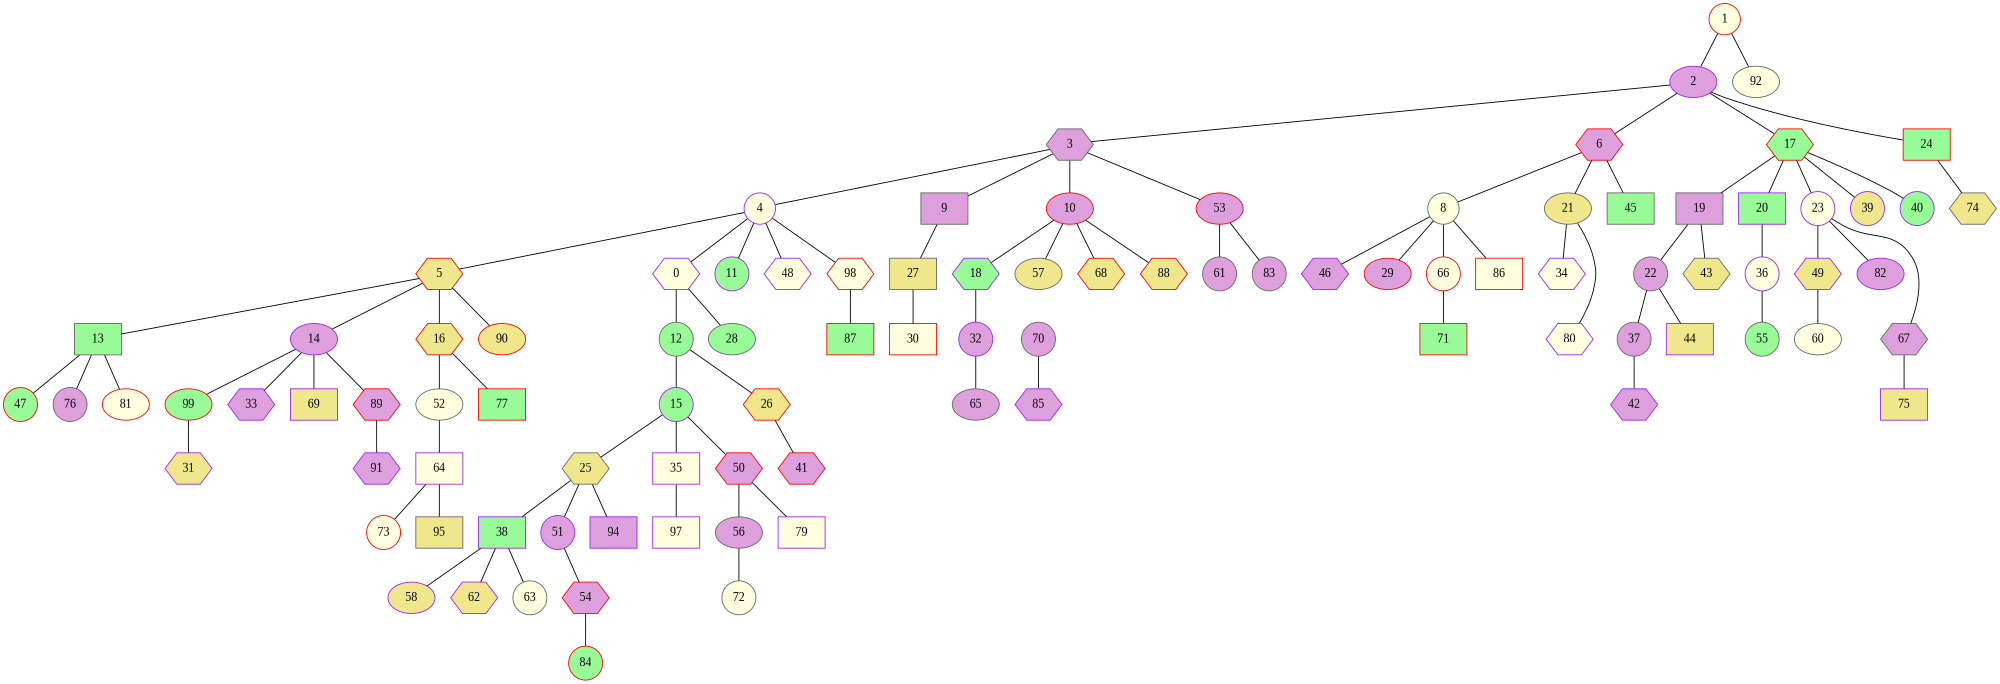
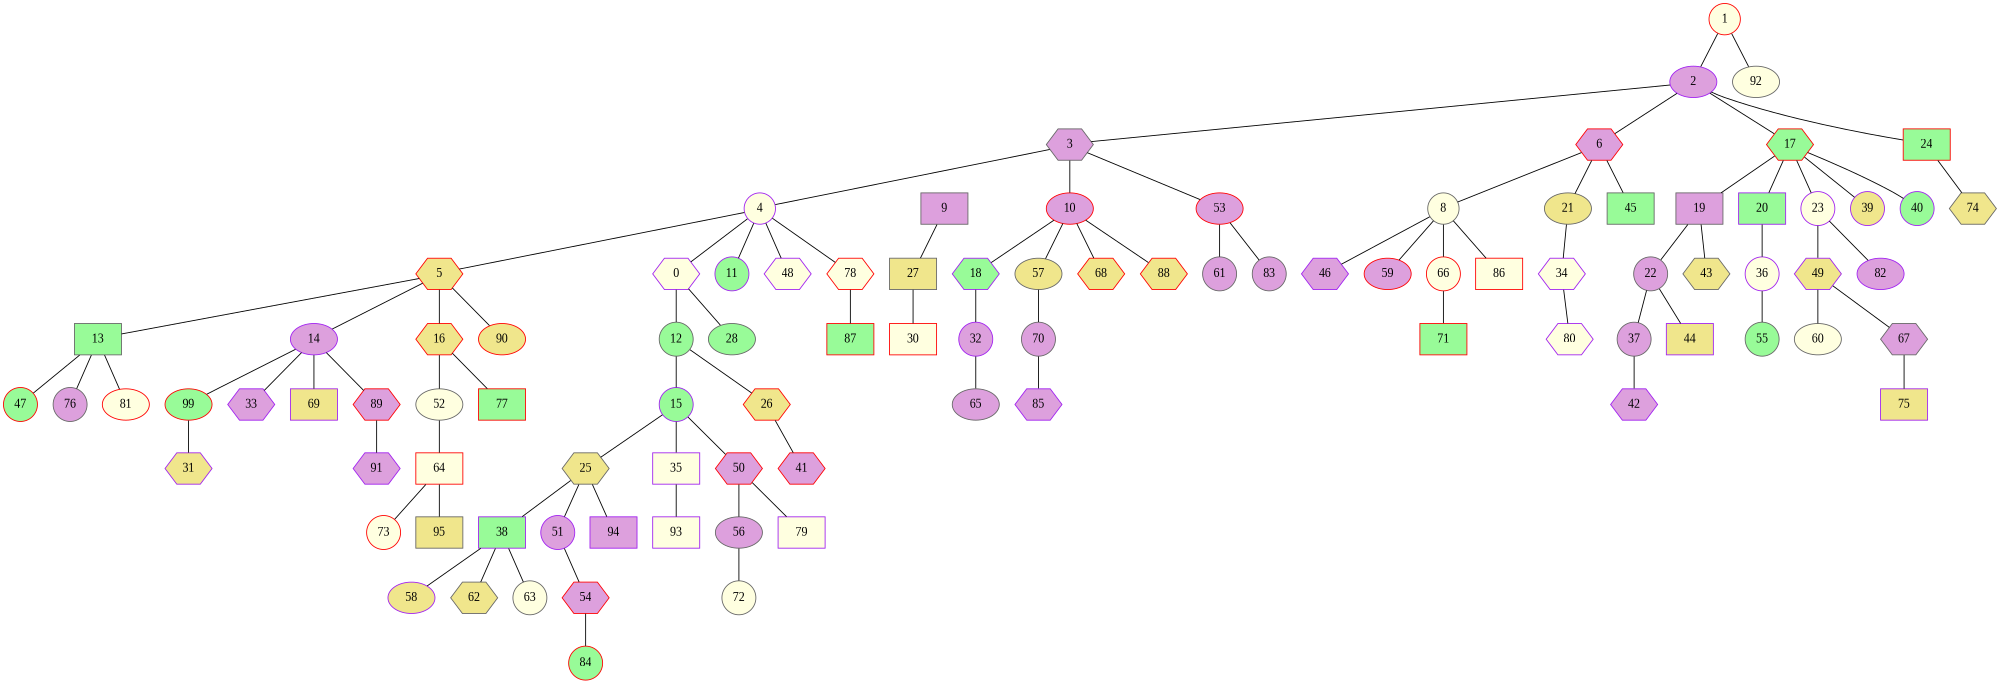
  graph {
    fontname="Liberation Serif"
    node [color=purple fillcolor=plum fontname="Liberation Serif" shape=hexagon style=filled]
    edge [fontname="Liberation Serif"]
    1 [color=red fillcolor=lightyellow shape=circle]
    2 [shape=ellipse]
    92 [color=gray40 fillcolor=lightyellow shape=ellipse]
    3 [color=gray40]
    6 [color=red]
    17 [color=red fillcolor=palegreen]
    24 [color=red fillcolor=palegreen shape=box]
    4 [fillcolor=lightyellow shape=circle]
    9 [color=gray40 shape=box]
    10 [color=red shape=ellipse]
    53 [color=red shape=ellipse]
    8 [color=gray40 fillcolor=lightyellow shape=circle]
    21 [color=gray40 fillcolor=khaki shape=ellipse]
    45 [color=gray40 fillcolor=palegreen shape=box]
    19 [color=gray40 shape=box]
    20 [fillcolor=palegreen shape=box]
    23 [fillcolor=lightyellow shape=circle]
    39 [fillcolor=khaki shape=circle]
    40 [fillcolor=palegreen shape=circle]
    74 [color=gray40 fillcolor=khaki]
    5 [color=red fillcolor=khaki]
    n22 [fillcolor=lightyellow label=0]
    11 [fillcolor=palegreen shape=circle]
    48 [fillcolor=lightyellow]
-   78 [color=red fillcolor=lightyellow label=98]
+   78 [color=red fillcolor=lightyellow]
    27 [color=gray40 fillcolor=khaki shape=box]
    18 [fillcolor=palegreen]
    57 [color=gray40 fillcolor=khaki shape=ellipse]
    68 [color=red fillcolor=khaki]
    88 [color=red fillcolor=khaki]
    61 [color=gray40 shape=circle]
    83 [color=gray40 shape=circle]
    13 [color=gray40 fillcolor=palegreen shape=box]
    14 [shape=ellipse]
    16 [color=red fillcolor=khaki]
    90 [color=red fillcolor=khaki shape=ellipse]
    12 [color=gray40 fillcolor=palegreen shape=circle]
    28 [color=gray40 fillcolor=palegreen shape=ellipse]
    87 [color=red fillcolor=palegreen shape=box]
    47 [color=red fillcolor=palegreen shape=circle]
    76 [color=gray40 shape=circle]
    81 [color=red fillcolor=lightyellow shape=ellipse]
    n43 [color=red fillcolor=palegreen label=99 shape=ellipse]
    33
    69 [fillcolor=khaki shape=box]
    89 [color=red]
    52 [color=gray40 fillcolor=lightyellow shape=ellipse]
    77 [color=red fillcolor=palegreen shape=box]
    46
-   59 [color=red shape=ellipse label=29]
+   59 [color=red shape=ellipse]
    66 [color=red fillcolor=lightyellow shape=circle]
    86 [color=red fillcolor=lightyellow shape=box]
    34 [fillcolor=lightyellow]
    80 [fillcolor=lightyellow]
    15 [fillcolor=palegreen shape=circle]
    26 [color=red fillcolor=khaki]
    71 [color=red fillcolor=palegreen shape=box]
    30 [color=red fillcolor=lightyellow shape=box]
    32 [shape=circle]
    70 [color=gray40 shape=circle]
    25 [color=gray40 fillcolor=khaki]
    35 [fillcolor=lightyellow shape=box]
    50 [color=red]
    41 [color=red]
    31 [fillcolor=khaki]
    91
    38 [fillcolor=palegreen shape=box]
    51 [shape=circle]
    94 [shape=box]
-   93 [fillcolor=lightyellow shape=box label=97]
+   93 [fillcolor=lightyellow shape=box]
    56 [color=gray40 shape=ellipse]
    79 [fillcolor=lightyellow shape=box]
-   64 [fillcolor=lightyellow shape=box]
+   64 [color=red fillcolor=lightyellow shape=box]
    22 [color=gray40 shape=circle]
    43 [color=gray40 fillcolor=khaki]
    36 [fillcolor=lightyellow shape=circle]
    49 [fillcolor=khaki]
    82 [shape=ellipse]
    65 [color=gray40 shape=ellipse]
    37 [color=gray40 shape=circle]
    44 [fillcolor=khaki shape=box]
    55 [color=gray40 fillcolor=palegreen shape=circle]
    42
    60 [color=gray40 fillcolor=lightyellow shape=ellipse]
    67 [color=gray40]
    58 [fillcolor=khaki shape=ellipse]
-   62 [fillcolor=khaki]
+   62 [color=gray40 fillcolor=khaki]
    63 [color=gray40 fillcolor=lightyellow shape=circle]
    54 [color=red]
    75 [fillcolor=khaki shape=box]
    72 [color=gray40 fillcolor=lightyellow shape=circle]
    84 [color=red fillcolor=palegreen shape=circle]
    73 [color=red fillcolor=lightyellow shape=circle]
    95 [color=gray40 fillcolor=khaki shape=box]
    85
    1 -- 2
    1 -- 92
    2 -- 3
    2 -- 6
    2 -- 17
    2 -- 24
    3 -- 4
-   3 -- 9
    3 -- 10
    3 -- 53
    6 -- 8
    6 -- 21
    6 -- 45
    17 -- 19
    17 -- 20
    17 -- 23
    17 -- 39
    17 -- 40
    24 -- 74
    4 -- 5
    4 -- n22
    4 -- 11
    4 -- 48
    4 -- 78
    9 -- 27
    10 -- 18
    10 -- 57
    10 -- 68
    10 -- 88
    53 -- 61
    53 -- 83
    8 -- 46
    8 -- 59
    8 -- 66
    8 -- 86
    21 -- 34
-   21 -- 80
+   34 -- 80
    19 -- 22
    19 -- 43
    20 -- 36
    23 -- 49
    23 -- 82
    5 -- 13
    5 -- 14
    5 -- 16
    5 -- 90
    n22 -- 12
    n22 -- 28
    78 -- 87
    27 -- 30
    18 -- 32
+   57 -- 70
    13 -- 47
    13 -- 76
    13 -- 81
    14 -- n43
    14 -- 33
    14 -- 69
    14 -- 89
    16 -- 52
    16 -- 77
    12 -- 15
    12 -- 26
    n43 -- 31
    89 -- 91
    52 -- 64
    66 -- 71
    15 -- 25
    15 -- 35
    15 -- 50
    26 -- 41
    32 -- 65
    70 -- 85
    25 -- 38
    25 -- 51
    25 -- 94
    35 -- 93
    50 -- 56
    50 -- 79
    38 -- 58
    38 -- 62
    38 -- 63
    51 -- 54
    56 -- 72
    64 -- 73
    64 -- 95
    22 -- 37
    22 -- 44
    36 -- 55
    49 -- 60
-   23 -- 67
+   49 -- 67
    37 -- 42
    67 -- 75
    54 -- 84
  }
